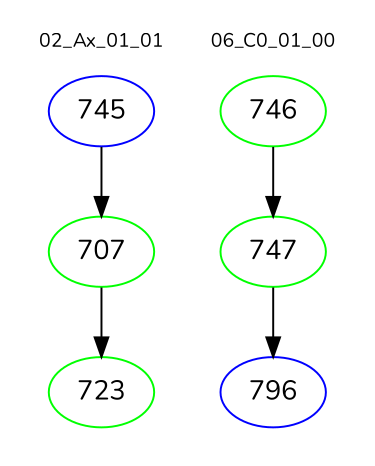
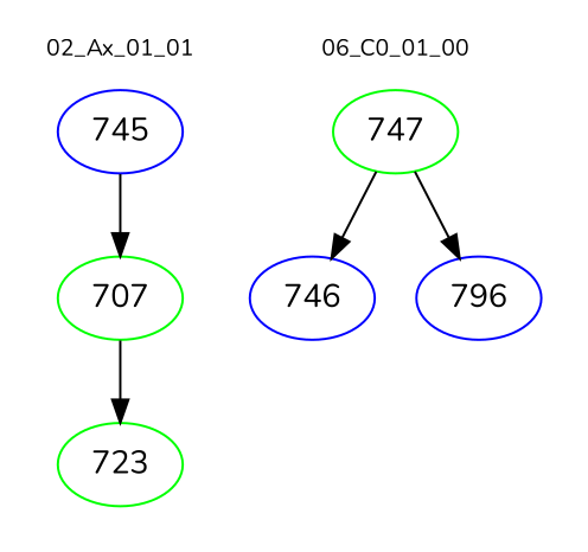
  digraph {
    fontname=Nunito
    node [color=green fontname=Nunito]
    edge [color=black fontname=Nunito]
    n1 [color=blue label=745]
    n2 [label=707]
    n3 [label=723]
-   n4 [label=746]
+   n4 [color=blue label=746]
    n5 [label=747]
    n6 [color=blue label=796]
    subgraph cluster_1 {
      color=white
      fontsize=10
      label="02_Ax_01_01"
      n1
      n2
      n3
    }
    subgraph cluster_2 {
      color=white
      fontsize=10
      label="06_C0_01_00"
      n4
      n5
      n6
    }
    n1 -> n2
    n2 -> n3
-   n4 -> n5
+   n5 -> n4
    n5 -> n6
  }
